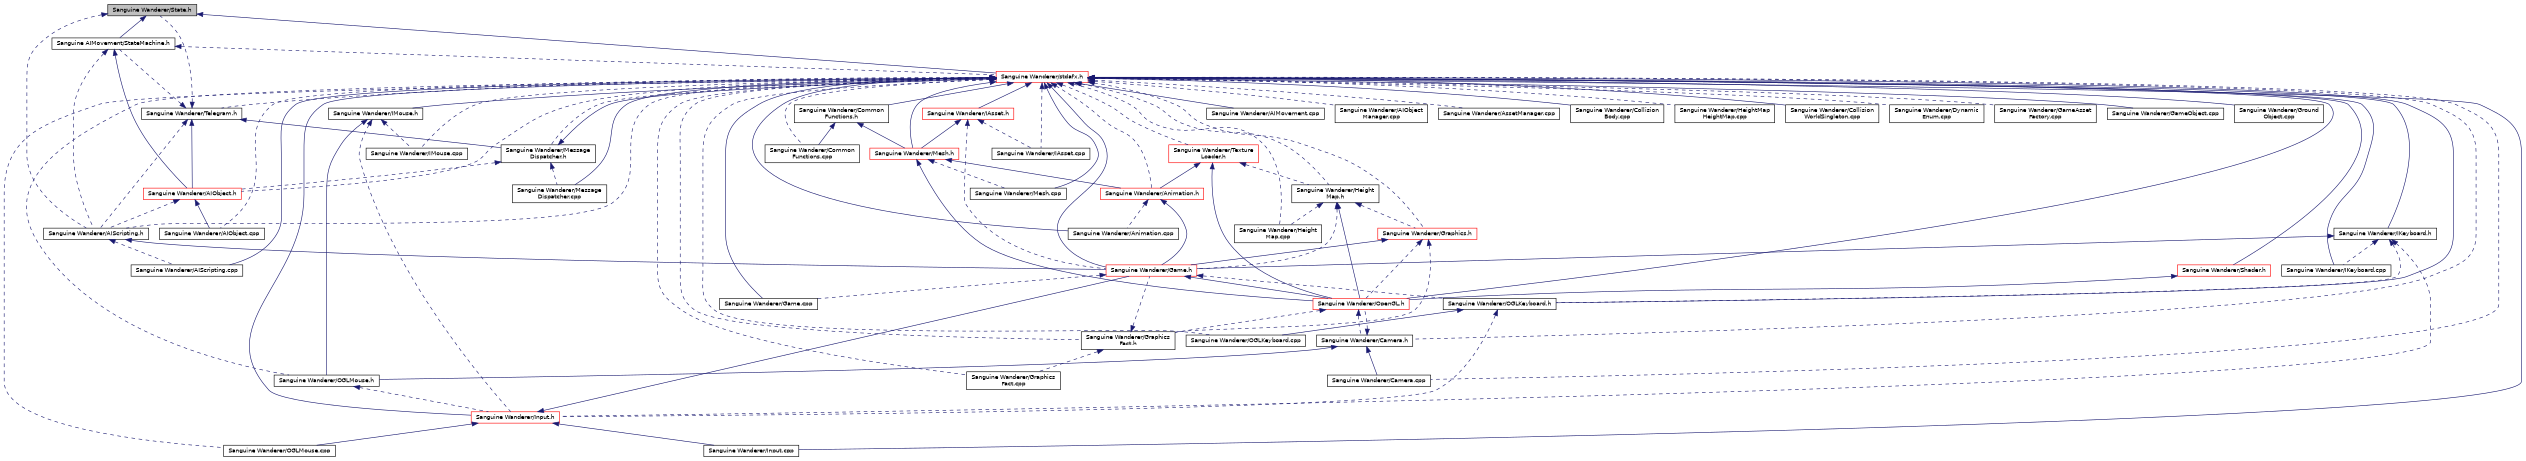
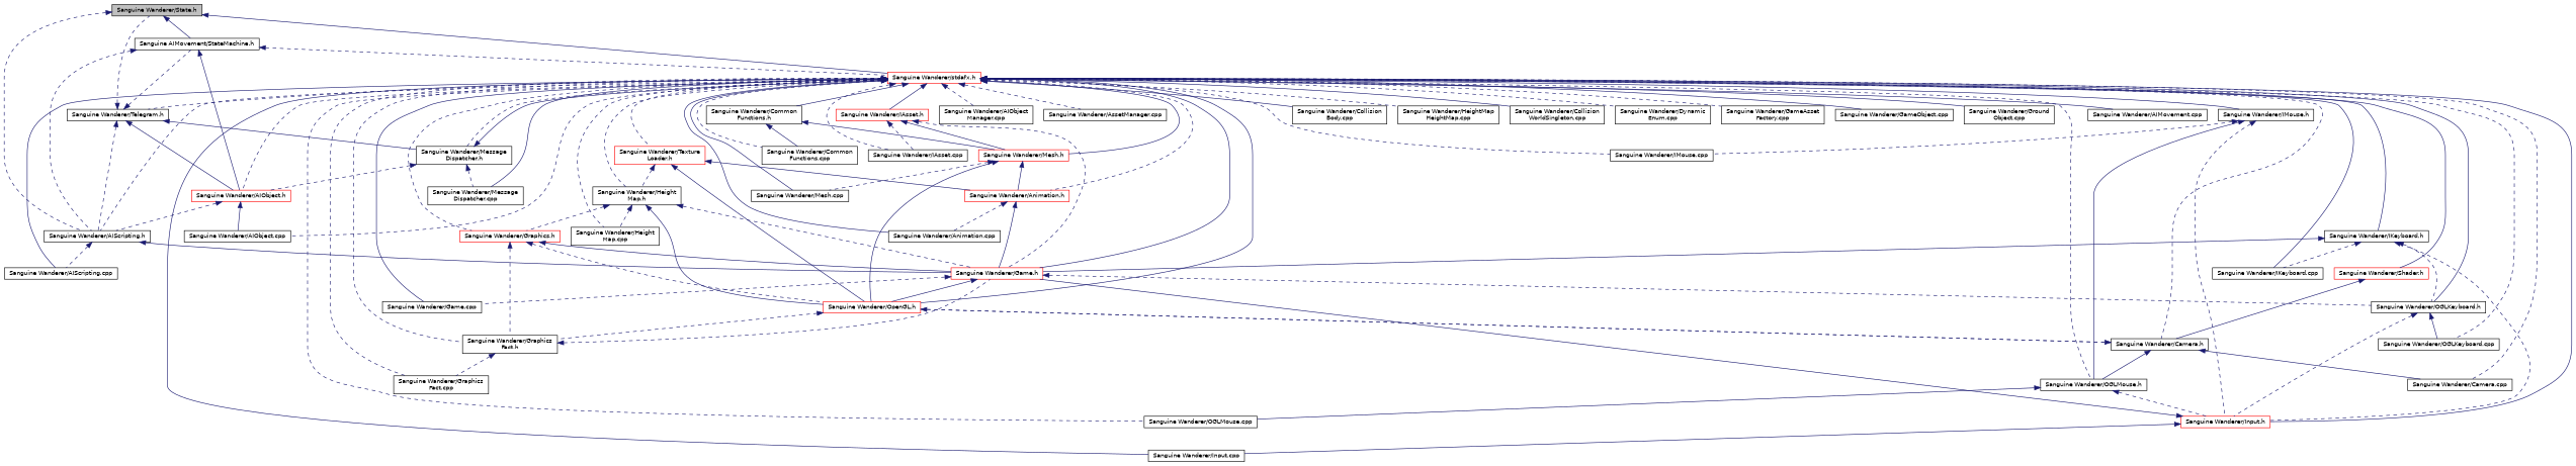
  digraph {
    node [color=black fillcolor=white fontname=Helvetica fontsize=10 shape=record style=filled]
    edge [color=midnightblue dir=back fontname=Helvetica fontsize=10 labelfontname=Helvetica labelfontsize=10 style=dashed]
    n1 [fillcolor=grey75 fontcolor=black height=0.2 label="Sanguine Wanderer/State.h" width=0.4]
    n2 [height=0.2 label="Sanguine AIMovement/StateMachine.h" width=0.4]
    n3 [color=red height=0.2 label="Sanguine Wanderer/stdafx.h" width=0.4]
    n4 [height=0.2 label="Sanguine Wanderer/AIScripting.h" width=0.4]
    n5 [color=red height=0.2 label="Sanguine Wanderer/AIObject.h" width=0.4]
    n6 [height=0.2 label="Sanguine Wanderer/AIMovement.cpp" width=0.4]
    n7 [height=0.2 label="Sanguine Wanderer/AIObject.cpp" width=0.4]
    n8 [height=0.2 label="Sanguine Wanderer/AIScripting.cpp" width=0.4]
    n9 [color=red height=0.2 label="Sanguine Wanderer/Game.h" width=0.4]
    n10 [color=red height=0.2 label="Sanguine Wanderer/OpenGL.h" width=0.4]
    n11 [height=0.2 label="Sanguine Wanderer/Camera.h" width=0.4]
    n12 [height=0.2 label="Sanguine Wanderer/Camera.cpp" width=0.4]
    n13 [height=0.2 label="Sanguine Wanderer/OGLMouse.h" width=0.4]
    n14 [color=red height=0.2 label="Sanguine Wanderer/Input.h" width=0.4]
    n15 [height=0.2 label="Sanguine Wanderer/Input.cpp" width=0.4]
    n16 [height=0.2 label="Sanguine Wanderer/OGLMouse.cpp" width=0.4]
    n17 [height=0.2 label="Sanguine Wanderer/Graphics\lFact.h" width=0.4]
    n18 [height=0.2 label="Sanguine Wanderer/Graphics\lFact.cpp" width=0.4]
    n19 [height=0.2 label="Sanguine Wanderer/OGLKeyboard.h" width=0.4]
    n20 [height=0.2 label="Sanguine Wanderer/OGLKeyboard.cpp" width=0.4]
    n21 [height=0.2 label="Sanguine Wanderer/Game.cpp" width=0.4]
    n22 [height=0.2 label="Sanguine Wanderer/Telegram.h" width=0.4]
    n23 [height=0.2 label="Sanguine Wanderer/Message\lDispatcher.h" width=0.4]
    n24 [height=0.2 label="Sanguine Wanderer/Message\lDispatcher.cpp" width=0.4]
    n25 [color=red height=0.2 label="Sanguine Wanderer/Animation.h" width=0.4]
    n26 [height=0.2 label="Sanguine Wanderer/Animation.cpp" width=0.4]
    n27 [color=red height=0.2 label="Sanguine Wanderer/Mesh.h" width=0.4]
    n28 [height=0.2 label="Sanguine Wanderer/Mesh.cpp" width=0.4]
    n29 [color=red height=0.2 label="Sanguine Wanderer/IAsset.h" width=0.4]
    n30 [height=0.2 label="Sanguine Wanderer/IAsset.cpp" width=0.4]
    n31 [height=0.2 label="Sanguine Wanderer/Common\lFunctions.h" width=0.4]
    n32 [height=0.2 label="Sanguine Wanderer/Common\lFunctions.cpp" width=0.4]
    n33 [color=red height=0.2 label="Sanguine Wanderer/Texture\lLoader.h" width=0.4]
    n34 [height=0.2 label="Sanguine Wanderer/Height\lMap.h" width=0.4]
    n35 [color=red height=0.2 label="Sanguine Wanderer/Graphics.h" width=0.4]
    n36 [height=0.2 label="Sanguine Wanderer/Height\lMap.cpp" width=0.4]
    n37 [height=0.2 label="Sanguine Wanderer/AIObject\lManager.cpp" width=0.4]
    n38 [height=0.2 label="Sanguine Wanderer/AssetManager.cpp" width=0.4]
    n39 [color=red height=0.2 label="Sanguine Wanderer/Shader.h" width=0.4]
    n40 [height=0.2 label="Sanguine Wanderer/IKeyboard.h" width=0.4]
    n41 [height=0.2 label="Sanguine Wanderer/IKeyboard.cpp" width=0.4]
    n42 [height=0.2 label="Sanguine Wanderer/IMouse.h" width=0.4]
    n43 [height=0.2 label="Sanguine Wanderer/IMouse.cpp" width=0.4]
    n44 [height=0.2 label="Sanguine Wanderer/Collision\lBody.cpp" width=0.4]
    n45 [height=0.2 label="Sanguine Wanderer/HeightMap\lHeightMap.cpp" width=0.4]
    n46 [height=0.2 label="Sanguine Wanderer/Collision\lWorldSingleton.cpp" width=0.4]
    n47 [height=0.2 label="Sanguine Wanderer/Dynamic\lEnum.cpp" width=0.4]
    n48 [height=0.2 label="Sanguine Wanderer/GameAsset\lFactory.cpp" width=0.4]
    n49 [height=0.2 label="Sanguine Wanderer/GameObject.cpp" width=0.4]
    n50 [height=0.2 label="Sanguine Wanderer/Ground\lObject.cpp" width=0.4]
    n1 -> n2 [style=solid]
    n1 -> n3 [style=solid]
    n1 -> n4
    n2 -> n3
    n2 -> n4
    n2 -> n5 [style=solid]
    n3 -> n4
    n3 -> n5
    n3 -> n6 [style=solid]
    n3 -> n7
    n3 -> n8 [style=solid]
    n3 -> n9 [style=solid]
    n3 -> n10 [style=solid]
    n3 -> n11
    n3 -> n12
    n3 -> n13
    n3 -> n14 [style=solid]
    n3 -> n15 [style=solid]
    n3 -> n16
    n3 -> n17
    n3 -> n18
    n3 -> n19 [style=solid]
    n3 -> n20
    n3 -> n21 [style=solid]
    n3 -> n22
    n3 -> n23
    n3 -> n24 [style=solid]
    n3 -> n25
    n3 -> n26 [style=solid]
    n3 -> n27 [style=solid]
    n3 -> n28 [style=solid]
    n3 -> n29 [style=solid]
    n3 -> n30
    n3 -> n31 [style=solid]
    n3 -> n32
    n3 -> n33
    n3 -> n34
    n3 -> n35
    n3 -> n36
    n3 -> n37
    n3 -> n38
    n3 -> n39 [style=solid]
    n3 -> n40 [style=solid]
    n3 -> n41 [style=solid]
    n3 -> n42 [style=solid]
    n3 -> n43
    n3 -> n44 [style=solid]
    n3 -> n45
    n3 -> n46 [style=solid]
    n3 -> n47
    n3 -> n48
    n3 -> n49 [style=solid]
    n3 -> n50 [style=solid]
    n4 -> n8
    n4 -> n9 [style=solid]
    n5 -> n4
    n5 -> n7 [style=solid]
    n9 -> n10 [style=solid]
    n9 -> n19
    n9 -> n21
    n10 -> n11
    n10 -> n17
    n11 -> n10
    n11 -> n12 [style=solid]
    n11 -> n13 [style=solid]
    n13 -> n14
-   n14 -> n16 [style=solid]
+   n13 -> n16 [style=solid]
    n14 -> n9 [style=solid]
    n14 -> n15 [style=solid]
    n17 -> n9
    n17 -> n18
    n19 -> n14
    n19 -> n20 [style=solid]
    n22 -> n1
    n22 -> n2
    n22 -> n4
    n22 -> n5 [style=solid]
    n22 -> n23 [style=solid]
    n23 -> n3 [style=solid]
    n23 -> n5
    n23 -> n24
    n25 -> n9 [style=solid]
    n25 -> n26
    n27 -> n10 [style=solid]
    n27 -> n25 [style=solid]
    n27 -> n28
    n29 -> n9
    n29 -> n27 [style=solid]
    n29 -> n30
    n31 -> n27 [style=solid]
    n31 -> n32 [style=solid]
    n33 -> n10 [style=solid]
    n33 -> n25 [style=solid]
    n33 -> n34
    n34 -> n9
    n34 -> n10 [style=solid]
    n34 -> n35
    n34 -> n36
    n35 -> n9 [style=solid]
    n35 -> n10
    n35 -> n17
-   n39 -> n10 [style=solid]
+   n39 -> n11 [style=solid]
    n40 -> n9 [style=solid]
    n40 -> n14
    n40 -> n19
    n40 -> n41
    n42 -> n13 [style=solid]
    n42 -> n14
    n42 -> n43
  }
